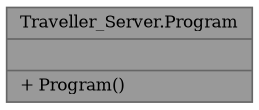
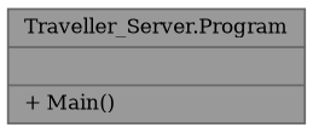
  digraph {
    fontname="DejaVu Serif"
-   n1 [color=gray40 fillcolor=grey60 fontcolor=black fontname="DejaVu Serif" fontsize=10 height=0.2 label="{Traveller_Server.Program\n||+ Program()\l}" shape=record style=filled width=0.4]
+   n1 [color=gray40 fillcolor=grey60 fontcolor=black fontname="DejaVu Serif" fontsize=10 height=0.2 label="{Traveller_Server.Program\n||+ Main()\l}" shape=record style=filled width=0.4]
  }
